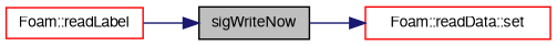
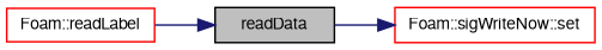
  digraph {
    rankdir=LR
    node [color=red fontname=FreeSans fontsize=10 shape=record]
    edge [color=midnightblue fontname=FreeSans fontsize=10 labelfontname=FreeSans labelfontsize=10 style=solid]
-   n1 [color=black fillcolor=grey75 fontcolor=black height=0.2 label=sigWriteNow style=filled width=0.4]
-   n2 [height=0.2 label="Foam::readData::set" width=0.4]
+   n1 [color=black fillcolor=grey75 fontcolor=black height=0.2 label=readData style=filled width=0.4]
+   n2 [height=0.2 label="Foam::sigWriteNow::set" width=0.4]
    n3 [height=0.2 label="Foam::readLabel" width=0.4]
    n1 -> n2
    n3 -> n1
  }
